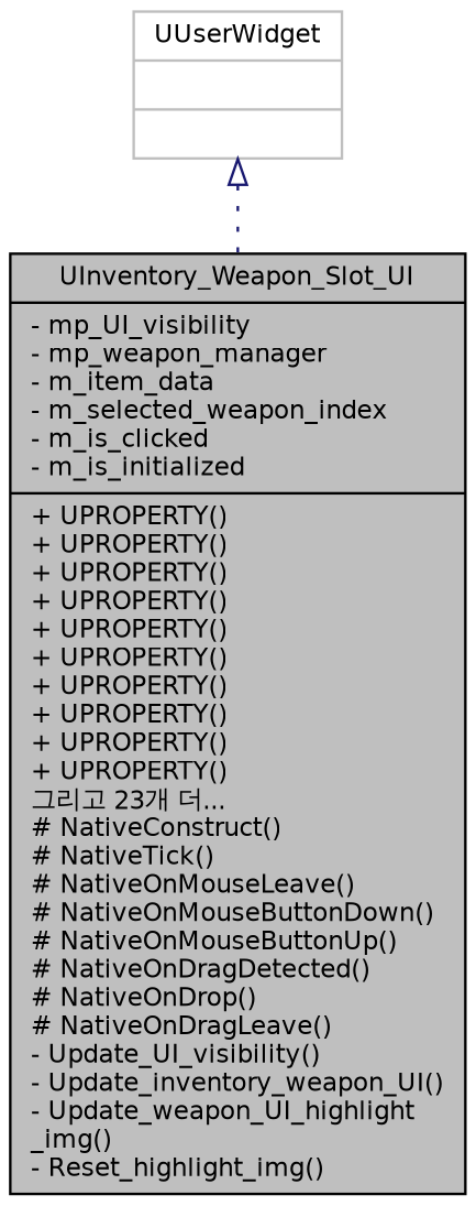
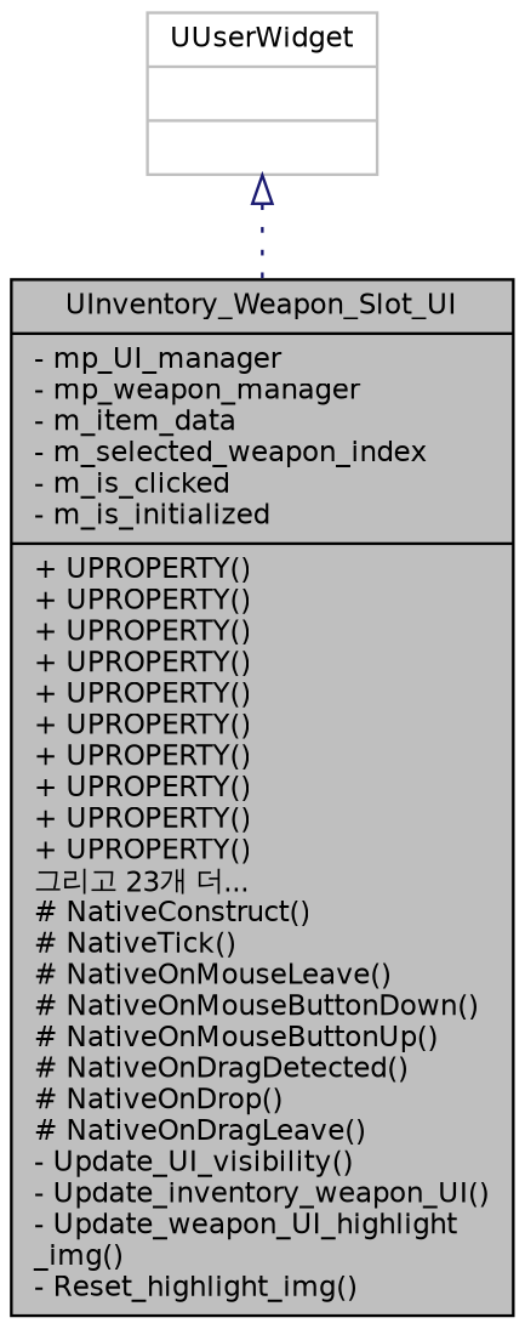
  digraph {
    node [fontname=Helvetica fontsize=10 shape=record style=filled]
-   n1 [color=black fillcolor=grey75 fontcolor=black height=0.2 label="{UInventory_Weapon_Slot_UI\n|- mp_UI_visibility\l- mp_weapon_manager\l- m_item_data\l- m_selected_weapon_index\l- m_is_clicked\l- m_is_initialized\l|+ UPROPERTY()\l+ UPROPERTY()\l+ UPROPERTY()\l+ UPROPERTY()\l+ UPROPERTY()\l+ UPROPERTY()\l+ UPROPERTY()\l+ UPROPERTY()\l+ UPROPERTY()\l+ UPROPERTY()\l그리고 23개 더...\l# NativeConstruct()\l# NativeTick()\l# NativeOnMouseLeave()\l# NativeOnMouseButtonDown()\l# NativeOnMouseButtonUp()\l# NativeOnDragDetected()\l# NativeOnDrop()\l# NativeOnDragLeave()\l- Update_UI_visibility()\l- Update_inventory_weapon_UI()\l- Update_weapon_UI_highlight\l_img()\l- Reset_highlight_img()\l}" width=0.4]
+   n1 [color=black fillcolor=grey75 fontcolor=black height=0.2 label="{UInventory_Weapon_Slot_UI\n|- mp_UI_manager\l- mp_weapon_manager\l- m_item_data\l- m_selected_weapon_index\l- m_is_clicked\l- m_is_initialized\l|+ UPROPERTY()\l+ UPROPERTY()\l+ UPROPERTY()\l+ UPROPERTY()\l+ UPROPERTY()\l+ UPROPERTY()\l+ UPROPERTY()\l+ UPROPERTY()\l+ UPROPERTY()\l+ UPROPERTY()\l그리고 23개 더...\l# NativeConstruct()\l# NativeTick()\l# NativeOnMouseLeave()\l# NativeOnMouseButtonDown()\l# NativeOnMouseButtonUp()\l# NativeOnDragDetected()\l# NativeOnDrop()\l# NativeOnDragLeave()\l- Update_UI_visibility()\l- Update_inventory_weapon_UI()\l- Update_weapon_UI_highlight\l_img()\l- Reset_highlight_img()\l}" width=0.4]
    n2 [color=grey75 fillcolor=white height=0.2 label="{UUserWidget\n||}" width=0.4]
    n2 -> n1 [arrowtail=onormal color=midnightblue dir=back fontname=Helvetica fontsize=10 labelfontname=Helvetica labelfontsize=10 style=dotted]
  }
